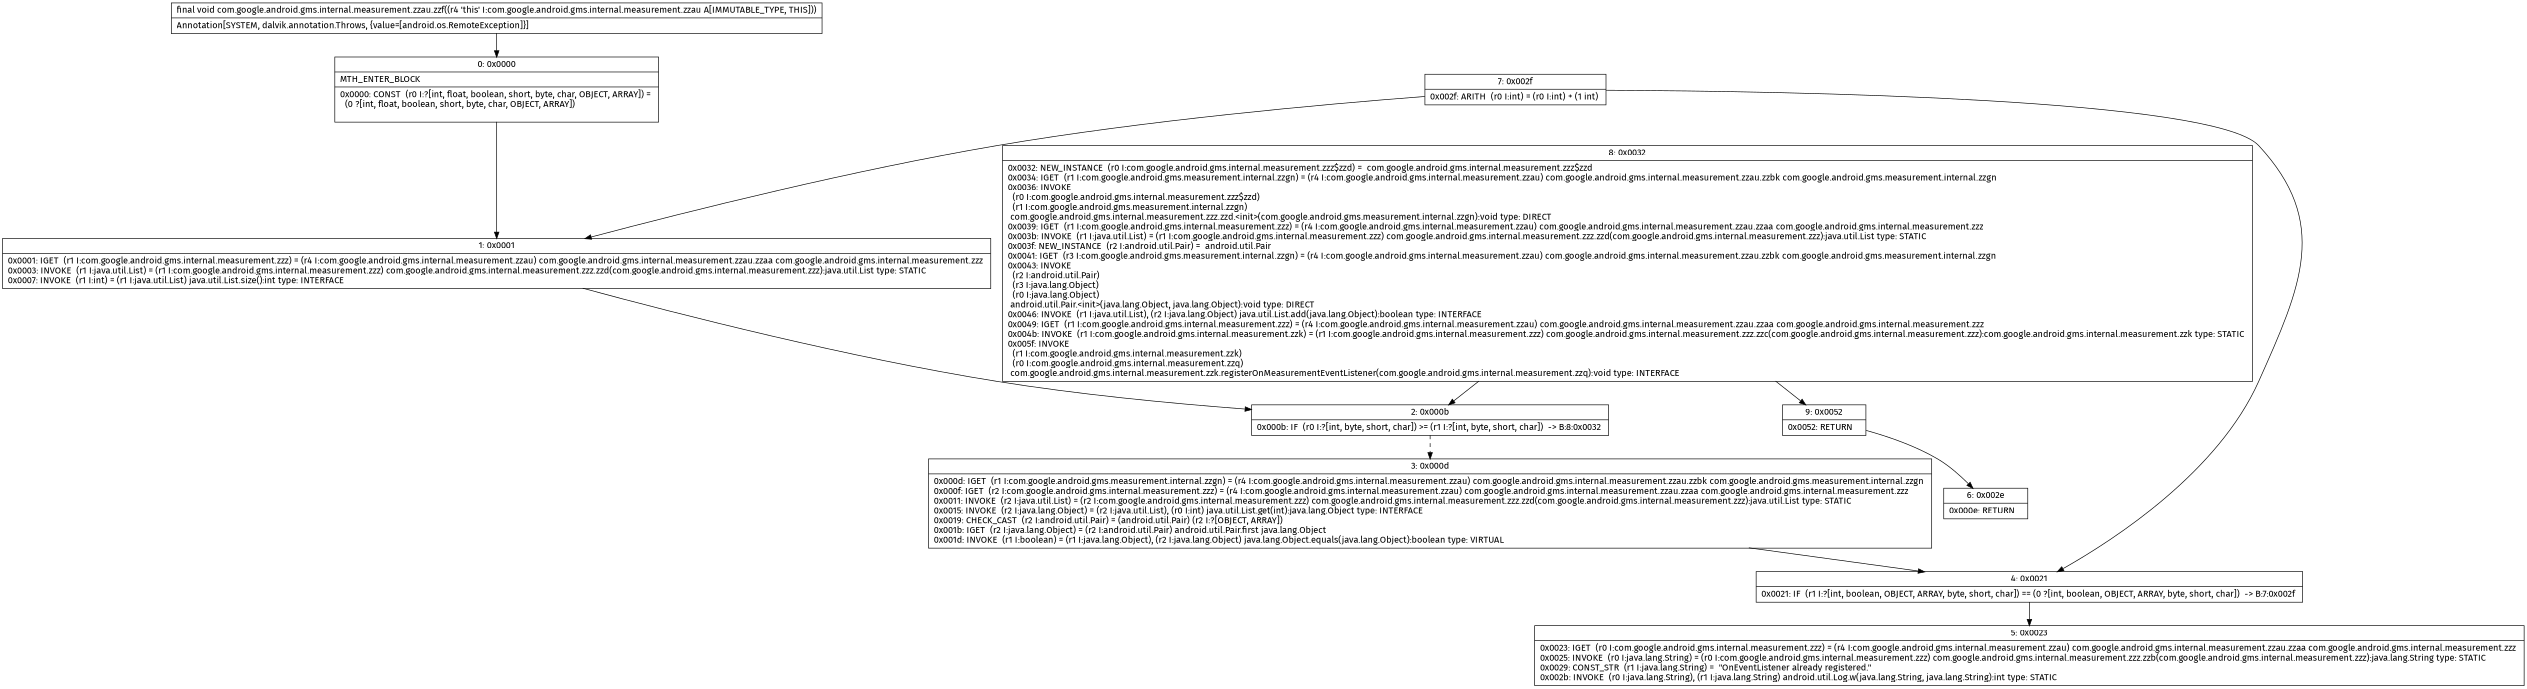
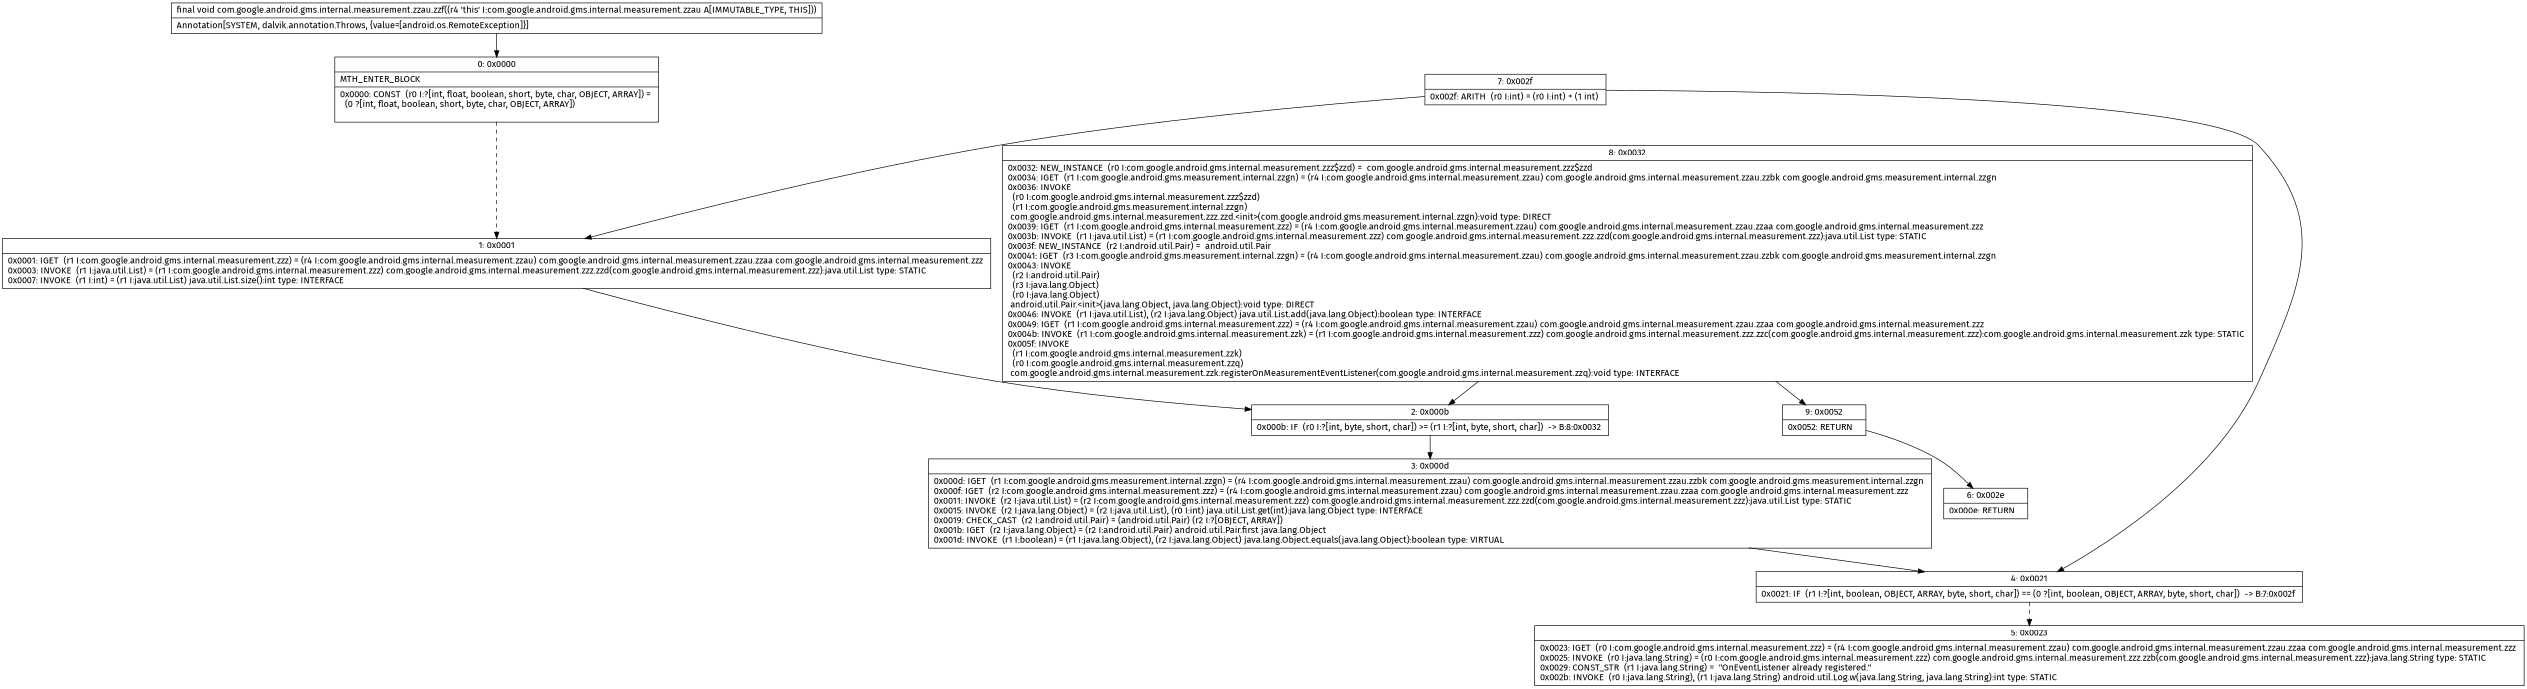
  digraph {
    fontname="Fira Sans"
    node [fontname="Fira Sans" shape=record]
    edge [fontname="Fira Sans"]
    n1 [label="{0\:\ 0x0000|MTH_ENTER_BLOCK\l|0x0000: CONST  (r0 I:?[int, float, boolean, short, byte, char, OBJECT, ARRAY]) = \l  (0 ?[int, float, boolean, short, byte, char, OBJECT, ARRAY])\l \l}"]
    n2 [label="{1\:\ 0x0001|0x0001: IGET  (r1 I:com.google.android.gms.internal.measurement.zzz) = (r4 I:com.google.android.gms.internal.measurement.zzau) com.google.android.gms.internal.measurement.zzau.zzaa com.google.android.gms.internal.measurement.zzz \l0x0003: INVOKE  (r1 I:java.util.List) = (r1 I:com.google.android.gms.internal.measurement.zzz) com.google.android.gms.internal.measurement.zzz.zzd(com.google.android.gms.internal.measurement.zzz):java.util.List type: STATIC \l0x0007: INVOKE  (r1 I:int) = (r1 I:java.util.List) java.util.List.size():int type: INTERFACE \l}"]
    n3 [label="{2\:\ 0x000b|0x000b: IF  (r0 I:?[int, byte, short, char]) \>= (r1 I:?[int, byte, short, char])  \-\> B:8:0x0032 \l}"]
    n4 [label="{3\:\ 0x000d|0x000d: IGET  (r1 I:com.google.android.gms.measurement.internal.zzgn) = (r4 I:com.google.android.gms.internal.measurement.zzau) com.google.android.gms.internal.measurement.zzau.zzbk com.google.android.gms.measurement.internal.zzgn \l0x000f: IGET  (r2 I:com.google.android.gms.internal.measurement.zzz) = (r4 I:com.google.android.gms.internal.measurement.zzau) com.google.android.gms.internal.measurement.zzau.zzaa com.google.android.gms.internal.measurement.zzz \l0x0011: INVOKE  (r2 I:java.util.List) = (r2 I:com.google.android.gms.internal.measurement.zzz) com.google.android.gms.internal.measurement.zzz.zzd(com.google.android.gms.internal.measurement.zzz):java.util.List type: STATIC \l0x0015: INVOKE  (r2 I:java.lang.Object) = (r2 I:java.util.List), (r0 I:int) java.util.List.get(int):java.lang.Object type: INTERFACE \l0x0019: CHECK_CAST  (r2 I:android.util.Pair) = (android.util.Pair) (r2 I:?[OBJECT, ARRAY]) \l0x001b: IGET  (r2 I:java.lang.Object) = (r2 I:android.util.Pair) android.util.Pair.first java.lang.Object \l0x001d: INVOKE  (r1 I:boolean) = (r1 I:java.lang.Object), (r2 I:java.lang.Object) java.lang.Object.equals(java.lang.Object):boolean type: VIRTUAL \l}"]
    n5 [label="{4\:\ 0x0021|0x0021: IF  (r1 I:?[int, boolean, OBJECT, ARRAY, byte, short, char]) == (0 ?[int, boolean, OBJECT, ARRAY, byte, short, char])  \-\> B:7:0x002f \l}"]
    n6 [label="{8\:\ 0x0032|0x0032: NEW_INSTANCE  (r0 I:com.google.android.gms.internal.measurement.zzz$zzd) =  com.google.android.gms.internal.measurement.zzz$zzd \l0x0034: IGET  (r1 I:com.google.android.gms.measurement.internal.zzgn) = (r4 I:com.google.android.gms.internal.measurement.zzau) com.google.android.gms.internal.measurement.zzau.zzbk com.google.android.gms.measurement.internal.zzgn \l0x0036: INVOKE  \l  (r0 I:com.google.android.gms.internal.measurement.zzz$zzd)\l  (r1 I:com.google.android.gms.measurement.internal.zzgn)\l com.google.android.gms.internal.measurement.zzz.zzd.\<init\>(com.google.android.gms.measurement.internal.zzgn):void type: DIRECT \l0x0039: IGET  (r1 I:com.google.android.gms.internal.measurement.zzz) = (r4 I:com.google.android.gms.internal.measurement.zzau) com.google.android.gms.internal.measurement.zzau.zzaa com.google.android.gms.internal.measurement.zzz \l0x003b: INVOKE  (r1 I:java.util.List) = (r1 I:com.google.android.gms.internal.measurement.zzz) com.google.android.gms.internal.measurement.zzz.zzd(com.google.android.gms.internal.measurement.zzz):java.util.List type: STATIC \l0x003f: NEW_INSTANCE  (r2 I:android.util.Pair) =  android.util.Pair \l0x0041: IGET  (r3 I:com.google.android.gms.measurement.internal.zzgn) = (r4 I:com.google.android.gms.internal.measurement.zzau) com.google.android.gms.internal.measurement.zzau.zzbk com.google.android.gms.measurement.internal.zzgn \l0x0043: INVOKE  \l  (r2 I:android.util.Pair)\l  (r3 I:java.lang.Object)\l  (r0 I:java.lang.Object)\l android.util.Pair.\<init\>(java.lang.Object, java.lang.Object):void type: DIRECT \l0x0046: INVOKE  (r1 I:java.util.List), (r2 I:java.lang.Object) java.util.List.add(java.lang.Object):boolean type: INTERFACE \l0x0049: IGET  (r1 I:com.google.android.gms.internal.measurement.zzz) = (r4 I:com.google.android.gms.internal.measurement.zzau) com.google.android.gms.internal.measurement.zzau.zzaa com.google.android.gms.internal.measurement.zzz \l0x004b: INVOKE  (r1 I:com.google.android.gms.internal.measurement.zzk) = (r1 I:com.google.android.gms.internal.measurement.zzz) com.google.android.gms.internal.measurement.zzz.zzc(com.google.android.gms.internal.measurement.zzz):com.google.android.gms.internal.measurement.zzk type: STATIC \l0x005f: INVOKE  \l  (r1 I:com.google.android.gms.internal.measurement.zzk)\l  (r0 I:com.google.android.gms.internal.measurement.zzq)\l com.google.android.gms.internal.measurement.zzk.registerOnMeasurementEventListener(com.google.android.gms.internal.measurement.zzq):void type: INTERFACE \l}"]
    n7 [label="{9\:\ 0x0052|0x0052: RETURN   \l}"]
    n8 [label="{5\:\ 0x0023|0x0023: IGET  (r0 I:com.google.android.gms.internal.measurement.zzz) = (r4 I:com.google.android.gms.internal.measurement.zzau) com.google.android.gms.internal.measurement.zzau.zzaa com.google.android.gms.internal.measurement.zzz \l0x0025: INVOKE  (r0 I:java.lang.String) = (r0 I:com.google.android.gms.internal.measurement.zzz) com.google.android.gms.internal.measurement.zzz.zzb(com.google.android.gms.internal.measurement.zzz):java.lang.String type: STATIC \l0x0029: CONST_STR  (r1 I:java.lang.String) =  \"OnEventListener already registered.\" \l0x002b: INVOKE  (r0 I:java.lang.String), (r1 I:java.lang.String) android.util.Log.w(java.lang.String, java.lang.String):int type: STATIC \l}"]
    n9 [label="{7\:\ 0x002f|0x002f: ARITH  (r0 I:int) = (r0 I:int) + (1 int) \l}"]
    n10 [label="{6\:\ 0x002e|0x000e: RETURN   \l}"]
    n11 [label="{final void com.google.android.gms.internal.measurement.zzau.zzf((r4 'this' I:com.google.android.gms.internal.measurement.zzau A[IMMUTABLE_TYPE, THIS]))  | Annotation[SYSTEM, dalvik.annotation.Throws, \{value=[android.os.RemoteException]\}]\l}"]
-   n1 -> n2
+   n1 -> n2 [style=dashed]
    n2 -> n3
-   n3 -> n4 [style=dashed]
+   n3 -> n4 [style=solid]
    n4 -> n5
-   n5 -> n8 [style=solid]
+   n5 -> n8 [style=dashed]
    n6 -> n3
    n6 -> n7
    n7 -> n10
    n9 -> n2
    n9 -> n5
    n11 -> n1
  }
